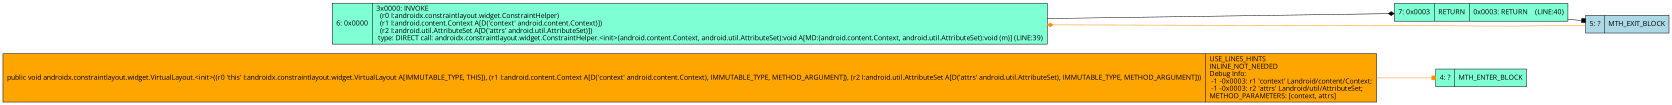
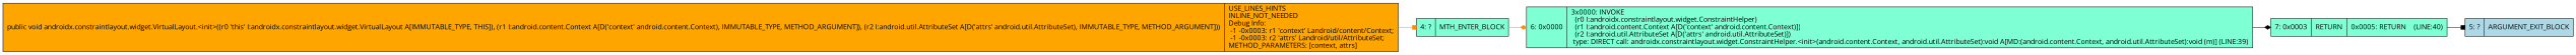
  digraph {
    fontname="Open Sans"
    rankdir=LR
    node [fillcolor=aquamarine fontname="Open Sans" shape=record style=filled]
    edge [arrowhead=diamond color=darkorange fontname="Open Sans"]
    n1 [label="{4\:\ ?|MTH_ENTER_BLOCK\l}"]
    n2 [label="{6\:\ 0x0000|3x0000: INVOKE  \l  (r0 I:androidx.constraintlayout.widget.ConstraintHelper)\l  (r1 I:android.content.Context A[D('context' android.content.Context)])\l  (r2 I:android.util.AttributeSet A[D('attrs' android.util.AttributeSet)])\l type: DIRECT call: androidx.constraintlayout.widget.ConstraintHelper.\<init\>(android.content.Context, android.util.AttributeSet):void A[MD:(android.content.Context, android.util.AttributeSet):void (m)] (LINE:39)\l}"]
-   n3 [label="{7\:\ 0x0003|RETURN\l|0x0003: RETURN    (LINE:40)\l}"]
-   n4 [fillcolor=lightblue label="{5\:\ ?|MTH_EXIT_BLOCK\l}"]
+   n3 [label="{7\:\ 0x0003|RETURN\l|0x0005: RETURN    (LINE:40)\l}"]
+   n4 [fillcolor=lightblue label="{5\:\ ?|ARGUMENT_EXIT_BLOCK\l}"]
    n5 [fillcolor=orange label="{public void androidx.constraintlayout.widget.VirtualLayout.\<init\>((r0 'this' I:androidx.constraintlayout.widget.VirtualLayout A[IMMUTABLE_TYPE, THIS]), (r1 I:android.content.Context A[D('context' android.content.Context), IMMUTABLE_TYPE, METHOD_ARGUMENT]), (r2 I:android.util.AttributeSet A[D('attrs' android.util.AttributeSet), IMMUTABLE_TYPE, METHOD_ARGUMENT]))  | USE_LINES_HINTS\lINLINE_NOT_NEEDED\lDebug Info:\l  \-1 \-0x0003: r1 'context' Landroid\/content\/Context;\l  \-1 \-0x0003: r2 'attrs' Landroid\/util\/AttributeSet;\lMETHOD_PARAMETERS: [context, attrs]\l}"]
-   n4 -> n2
+   n1 -> n2
    n2 -> n3 [color=black]
    n3 -> n4 [arrowhead=box color=black]
    n5 -> n1 [arrowhead=box]
  }
